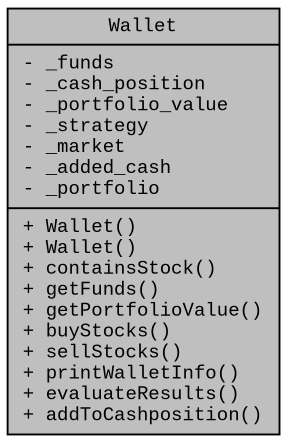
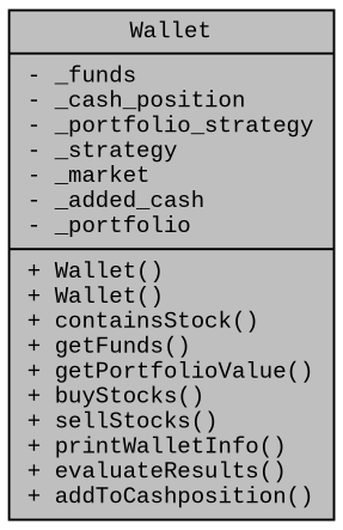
  digraph {
    fontname="Liberation Mono"
-   n1 [color=black fillcolor=grey75 fontcolor=black fontname="Liberation Mono" fontsize=10 height=0.2 label="{Wallet\n|- _funds\l- _cash_position\l- _portfolio_value\l- _strategy\l- _market\l- _added_cash\l- _portfolio\l|+ Wallet()\l+ Wallet()\l+ containsStock()\l+ getFunds()\l+ getPortfolioValue()\l+ buyStocks()\l+ sellStocks()\l+ printWalletInfo()\l+ evaluateResults()\l+ addToCashposition()\l}" shape=record style=filled width=0.4]
+   n1 [color=black fillcolor=grey75 fontcolor=black fontname="Liberation Mono" fontsize=10 height=0.2 label="{Wallet\n|- _funds\l- _cash_position\l- _portfolio_strategy\l- _strategy\l- _market\l- _added_cash\l- _portfolio\l|+ Wallet()\l+ Wallet()\l+ containsStock()\l+ getFunds()\l+ getPortfolioValue()\l+ buyStocks()\l+ sellStocks()\l+ printWalletInfo()\l+ evaluateResults()\l+ addToCashposition()\l}" shape=record style=filled width=0.4]
  }
